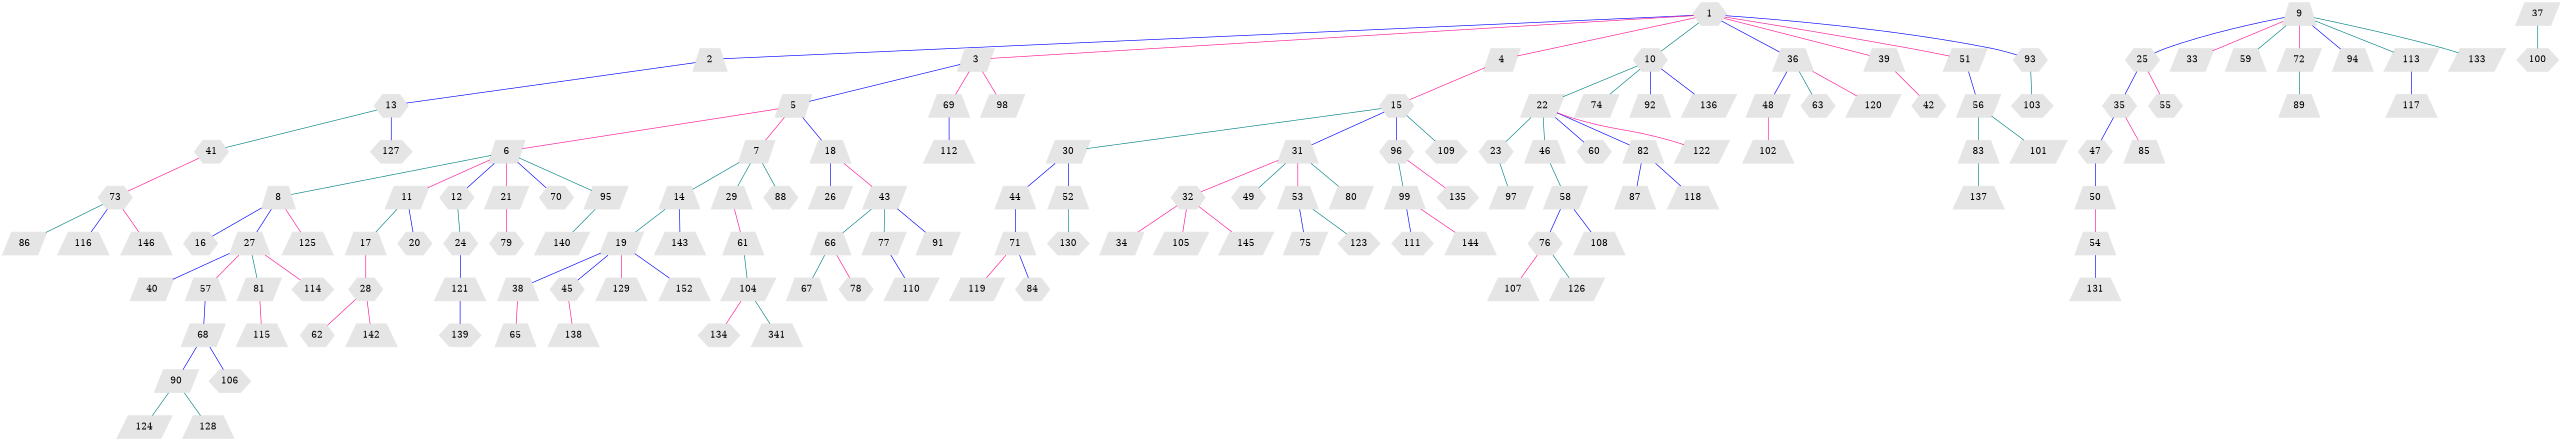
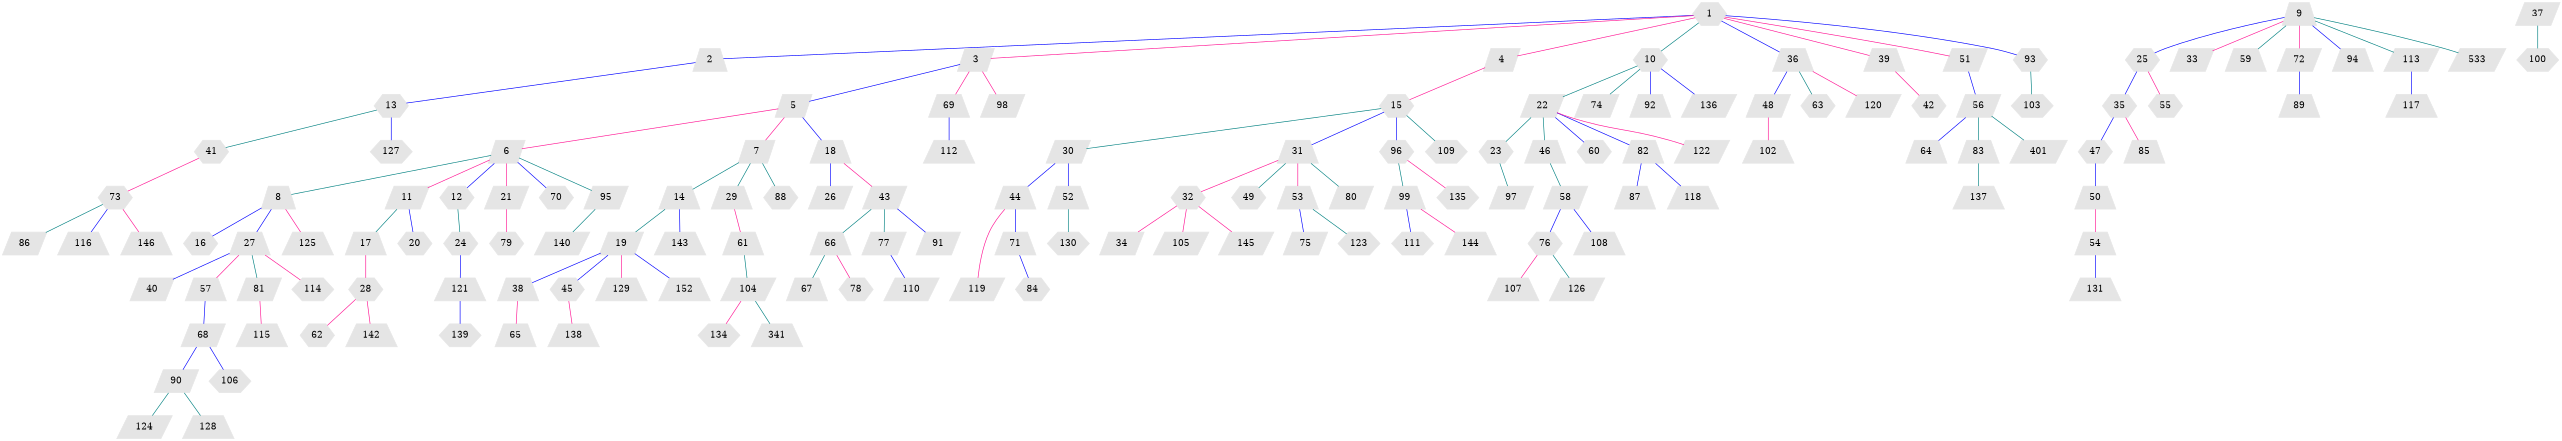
  graph {
    node [color=gray90 shape=trapezium style=filled]
    edge [color=blue]
    1 [shape=hexagon]
    2
    3 [shape=parallelogram]
    4 [shape=parallelogram]
    10 [shape=hexagon]
    36
    39
    51 [shape=parallelogram]
    93 [shape=hexagon]
    13 [shape=hexagon]
    5 [shape=parallelogram]
    69
    98 [shape=parallelogram]
    15 [shape=hexagon]
    22 [shape=parallelogram]
    74 [shape=parallelogram]
    92
    136 [shape=parallelogram]
    48 [shape=parallelogram]
    63 [shape=hexagon]
    120 [shape=parallelogram]
    42 [shape=hexagon]
    56 [shape=parallelogram]
    103 [shape=hexagon]
    41 [shape=hexagon]
    127 [shape=hexagon]
    6 [shape=parallelogram]
    7 [shape=parallelogram]
    18
    112
    30 [shape=parallelogram]
    31
    96 [shape=hexagon]
    109 [shape=hexagon]
    8
    11 [shape=parallelogram]
    12 [shape=hexagon]
    21 [shape=parallelogram]
    70 [shape=hexagon]
    95 [shape=parallelogram]
    14
    29
    88 [shape=hexagon]
    26 [shape=parallelogram]
    43 [shape=parallelogram]
    16 [shape=hexagon]
    27
    125
    25 [shape=hexagon]
    9
    33 [shape=parallelogram]
    59
    72 [shape=parallelogram]
    94
    113 [shape=parallelogram]
-   133 [shape=parallelogram]
+   133 [shape=parallelogram label=533]
    17
    20 [shape=hexagon]
    24 [shape=hexagon]
    79 [shape=hexagon]
    140 [shape=parallelogram]
    19 [shape=parallelogram]
    143
    61
    40 [shape=parallelogram]
    57
    81 [shape=parallelogram]
    114 [shape=hexagon]
    35 [shape=hexagon]
    55 [shape=hexagon]
    89
    117
    23 [shape=hexagon]
    46
    60 [shape=hexagon]
    82
    122 [shape=parallelogram]
    28 [shape=hexagon]
    121
    73 [shape=hexagon]
    38
    45 [shape=hexagon]
    129
    n84 [label=152]
    44
    52
    32 [shape=hexagon]
    49 [shape=hexagon]
    53
    80 [shape=parallelogram]
    99
    135 [shape=hexagon]
    62 [shape=hexagon]
    142
    66
    77 [shape=parallelogram]
    91 [shape=parallelogram]
    65
    138
    97 [shape=parallelogram]
    58 [shape=parallelogram]
    87
    118
    139 [shape=hexagon]
    47 [shape=hexagon]
    85
    68 [shape=parallelogram]
    115
    37 [shape=parallelogram]
    100 [shape=hexagon]
    104 [shape=parallelogram]
    71
    119 [shape=parallelogram]
    130 [shape=hexagon]
    34 [shape=parallelogram]
    105 [shape=parallelogram]
    145 [shape=parallelogram]
    75 [shape=parallelogram]
    123 [shape=hexagon]
    50
    102
    86 [shape=parallelogram]
    116
    146
    67
    78 [shape=hexagon]
    110 [shape=parallelogram]
    84 [shape=hexagon]
    76 [shape=hexagon]
    108
    54
    131
+   64
    83
-   101 [shape=parallelogram]
+   101 [shape=parallelogram label=401]
    137
    90 [shape=parallelogram]
    106 [shape=hexagon]
    107
    126 [shape=parallelogram]
    134 [shape=hexagon]
    n142 [label=341]
    124 [shape=parallelogram]
    128
    111 [shape=hexagon]
    144
    1 -- 2
    1 -- 3 [color=deeppink]
    1 -- 4 [color=deeppink]
    1 -- 10 [color=teal]
    1 -- 36
    1 -- 39 [color=deeppink]
    1 -- 51 [color=deeppink]
    1 -- 93
    2 -- 13
    3 -- 5
    3 -- 69 [color=deeppink]
    3 -- 98 [color=deeppink]
    4 -- 15 [color=deeppink]
    10 -- 22 [color=teal]
    10 -- 74 [color=teal]
    10 -- 92
    10 -- 136
    36 -- 48
    36 -- 63 [color=teal]
    36 -- 120 [color=deeppink]
    39 -- 42 [color=deeppink]
    51 -- 56
    93 -- 103 [color=teal]
    13 -- 41 [color=teal]
    13 -- 127
    5 -- 6 [color=deeppink]
    5 -- 7 [color=deeppink]
    5 -- 18
    69 -- 112
    15 -- 30 [color=teal]
    15 -- 31
    15 -- 96
    15 -- 109 [color=teal]
    22 -- 23 [color=teal]
    22 -- 46 [color=teal]
    22 -- 60
    22 -- 82
    22 -- 122 [color=deeppink]
    48 -- 102 [color=deeppink]
+   56 -- 64
    56 -- 83 [color=teal]
    56 -- 101 [color=teal]
    41 -- 73 [color=deeppink]
    6 -- 8 [color=teal]
    6 -- 11 [color=deeppink]
    6 -- 12
    6 -- 21 [color=deeppink]
    6 -- 70
    6 -- 95 [color=teal]
    7 -- 14 [color=teal]
    7 -- 29 [color=teal]
    7 -- 88 [color=teal]
    18 -- 26
    18 -- 43 [color=deeppink]
    30 -- 44
    30 -- 52
    31 -- 32 [color=deeppink]
    31 -- 49 [color=teal]
    31 -- 53 [color=deeppink]
    31 -- 80 [color=teal]
    96 -- 99 [color=teal]
    96 -- 135 [color=deeppink]
    8 -- 16
    8 -- 27
    8 -- 125 [color=deeppink]
    11 -- 17 [color=teal]
    11 -- 20
    12 -- 24 [color=teal]
    21 -- 79 [color=deeppink]
    95 -- 140 [color=teal]
    14 -- 19 [color=teal]
    14 -- 143
    29 -- 61 [color=deeppink]
    43 -- 66 [color=teal]
    43 -- 77 [color=teal]
    43 -- 91
    27 -- 40
    27 -- 57 [color=deeppink]
    27 -- 81 [color=teal]
    27 -- 114 [color=deeppink]
    25 -- 35
    25 -- 55 [color=deeppink]
    9 -- 25
    9 -- 33 [color=deeppink]
    9 -- 59 [color=teal]
    9 -- 72 [color=deeppink]
    9 -- 94
    9 -- 113 [color=teal]
    9 -- 133 [color=teal]
-   72 -- 89 [color=teal]
+   72 -- 89
    113 -- 117
    17 -- 28 [color=deeppink]
    24 -- 121
    19 -- 38
    19 -- 45
    19 -- 129 [color=deeppink]
    19 -- n84
    61 -- 104 [color=teal]
    57 -- 68
    81 -- 115 [color=deeppink]
    35 -- 47
    35 -- 85 [color=deeppink]
    23 -- 97 [color=teal]
    46 -- 58 [color=teal]
    82 -- 87
    82 -- 118
    28 -- 62 [color=deeppink]
    28 -- 142 [color=deeppink]
    121 -- 139
    73 -- 86 [color=teal]
    73 -- 116
    73 -- 146 [color=deeppink]
    38 -- 65 [color=deeppink]
    45 -- 138 [color=deeppink]
    44 -- 71
-   71 -- 119 [color=deeppink]
+   44 -- 119 [color=deeppink]
    52 -- 130 [color=teal]
    32 -- 34 [color=deeppink]
    32 -- 105 [color=deeppink]
    32 -- 145 [color=deeppink]
    53 -- 75
    53 -- 123 [color=teal]
    99 -- 111
    99 -- 144 [color=deeppink]
    66 -- 67 [color=teal]
    66 -- 78 [color=deeppink]
    77 -- 110
    58 -- 76
    58 -- 108
    47 -- 50
    68 -- 90
    68 -- 106
    37 -- 100 [color=teal]
    104 -- 134 [color=deeppink]
    104 -- n142 [color=teal]
    71 -- 84
    50 -- 54 [color=deeppink]
    76 -- 107 [color=deeppink]
    76 -- 126 [color=teal]
    54 -- 131
    83 -- 137 [color=teal]
    90 -- 124 [color=teal]
    90 -- 128 [color=teal]
  }
